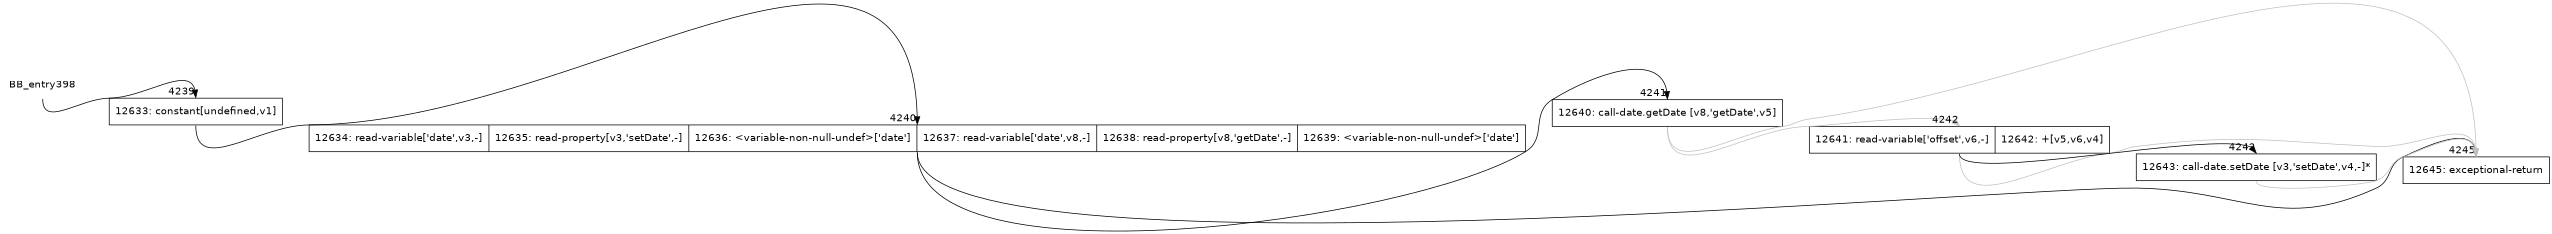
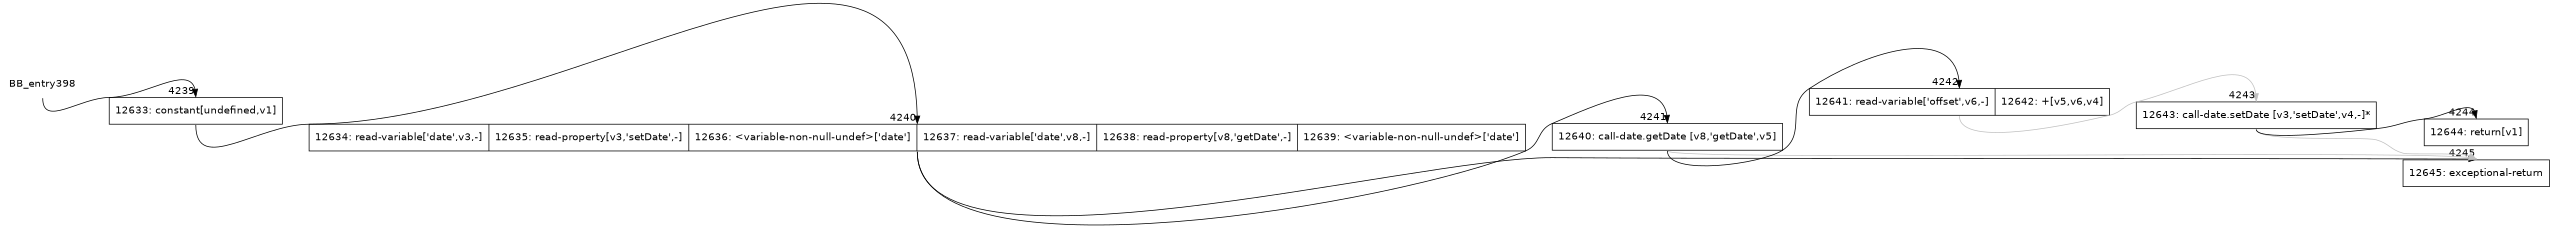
  digraph {
    fontname="DejaVu Sans"
    rankdir=LR
    node [fontname="DejaVu Sans" shape=record]
    edge [fontname="DejaVu Sans" headport=n tailport=s]
    n1 [label=BB_entry398 shape=none]
    n2 [label="{12633: constant[undefined,v1]}"]
    n3 [label="{12634: read-variable['date',v3,-]|12635: read-property[v3,'setDate',-]|12636: \<variable-non-null-undef\>['date']|12637: read-variable['date',v8,-]|12638: read-property[v8,'getDate',-]|12639: \<variable-non-null-undef\>['date']}"]
    n4 [label="{12640: call-date.getDate [v8,'getDate',v5]}"]
    n5 [label="{12645: exceptional-return}"]
    n6 [label="{12641: read-variable['offset',v6,-]|12642: +[v5,v6,v4]}"]
    n7 [label="{12643: call-date.setDate [v3,'setDate',v4,-]*}"]
+   n8 [label="{12644: return[v1]}"]
    n1 -> n2 [headlabel="    4239"]
    n2 -> n3 [headlabel="      4240"]
    n3 -> n4 [headlabel="      4241"]
    n3 -> n5 [color=black headlabel="      4245"]
    n4 -> n5 [color=gray]
-   n4 -> n6 [headlabel="      4242" color=gray]
-   n6 -> n5 [color=gray]
-   n6 -> n7 [headlabel="      4243"]
+   n4 -> n6 [headlabel="      4242"]
+   n6 -> n7 [headlabel="      4243" color=gray]
    n7 -> n5 [color=gray]
+   n7 -> n8 [headlabel="      4244"]
  }
